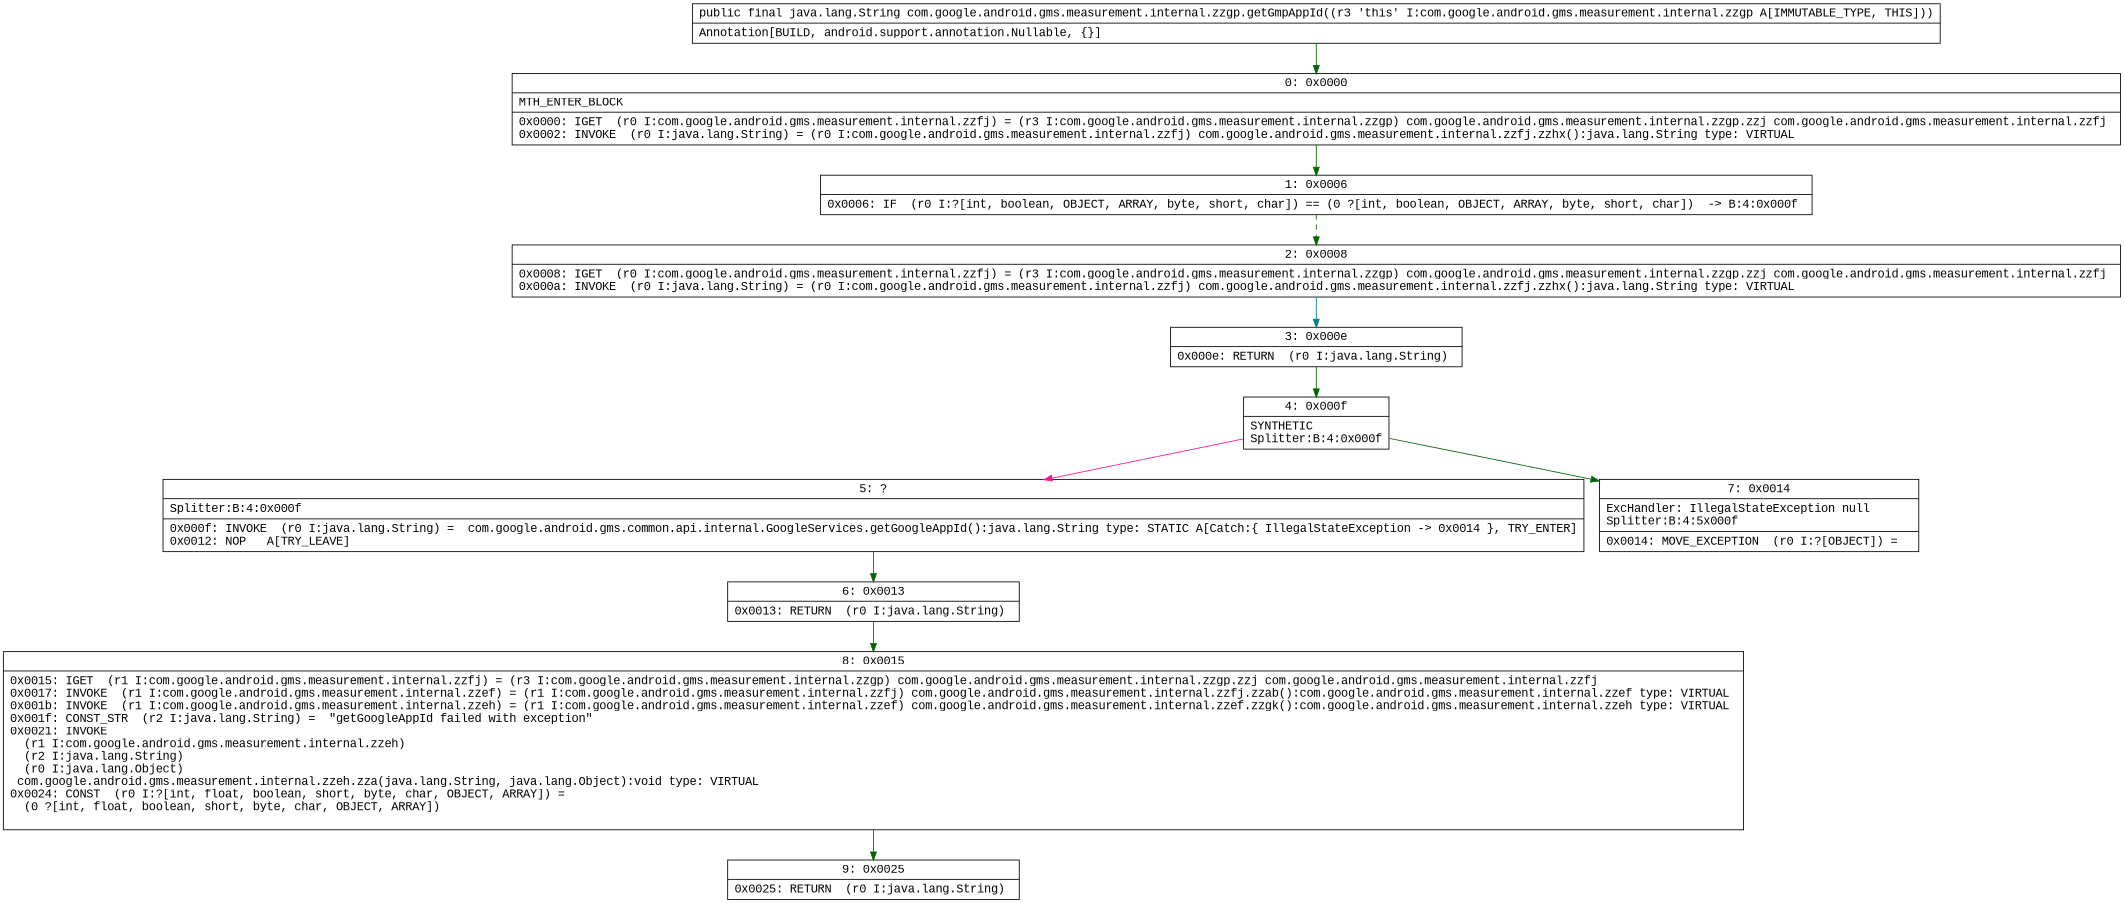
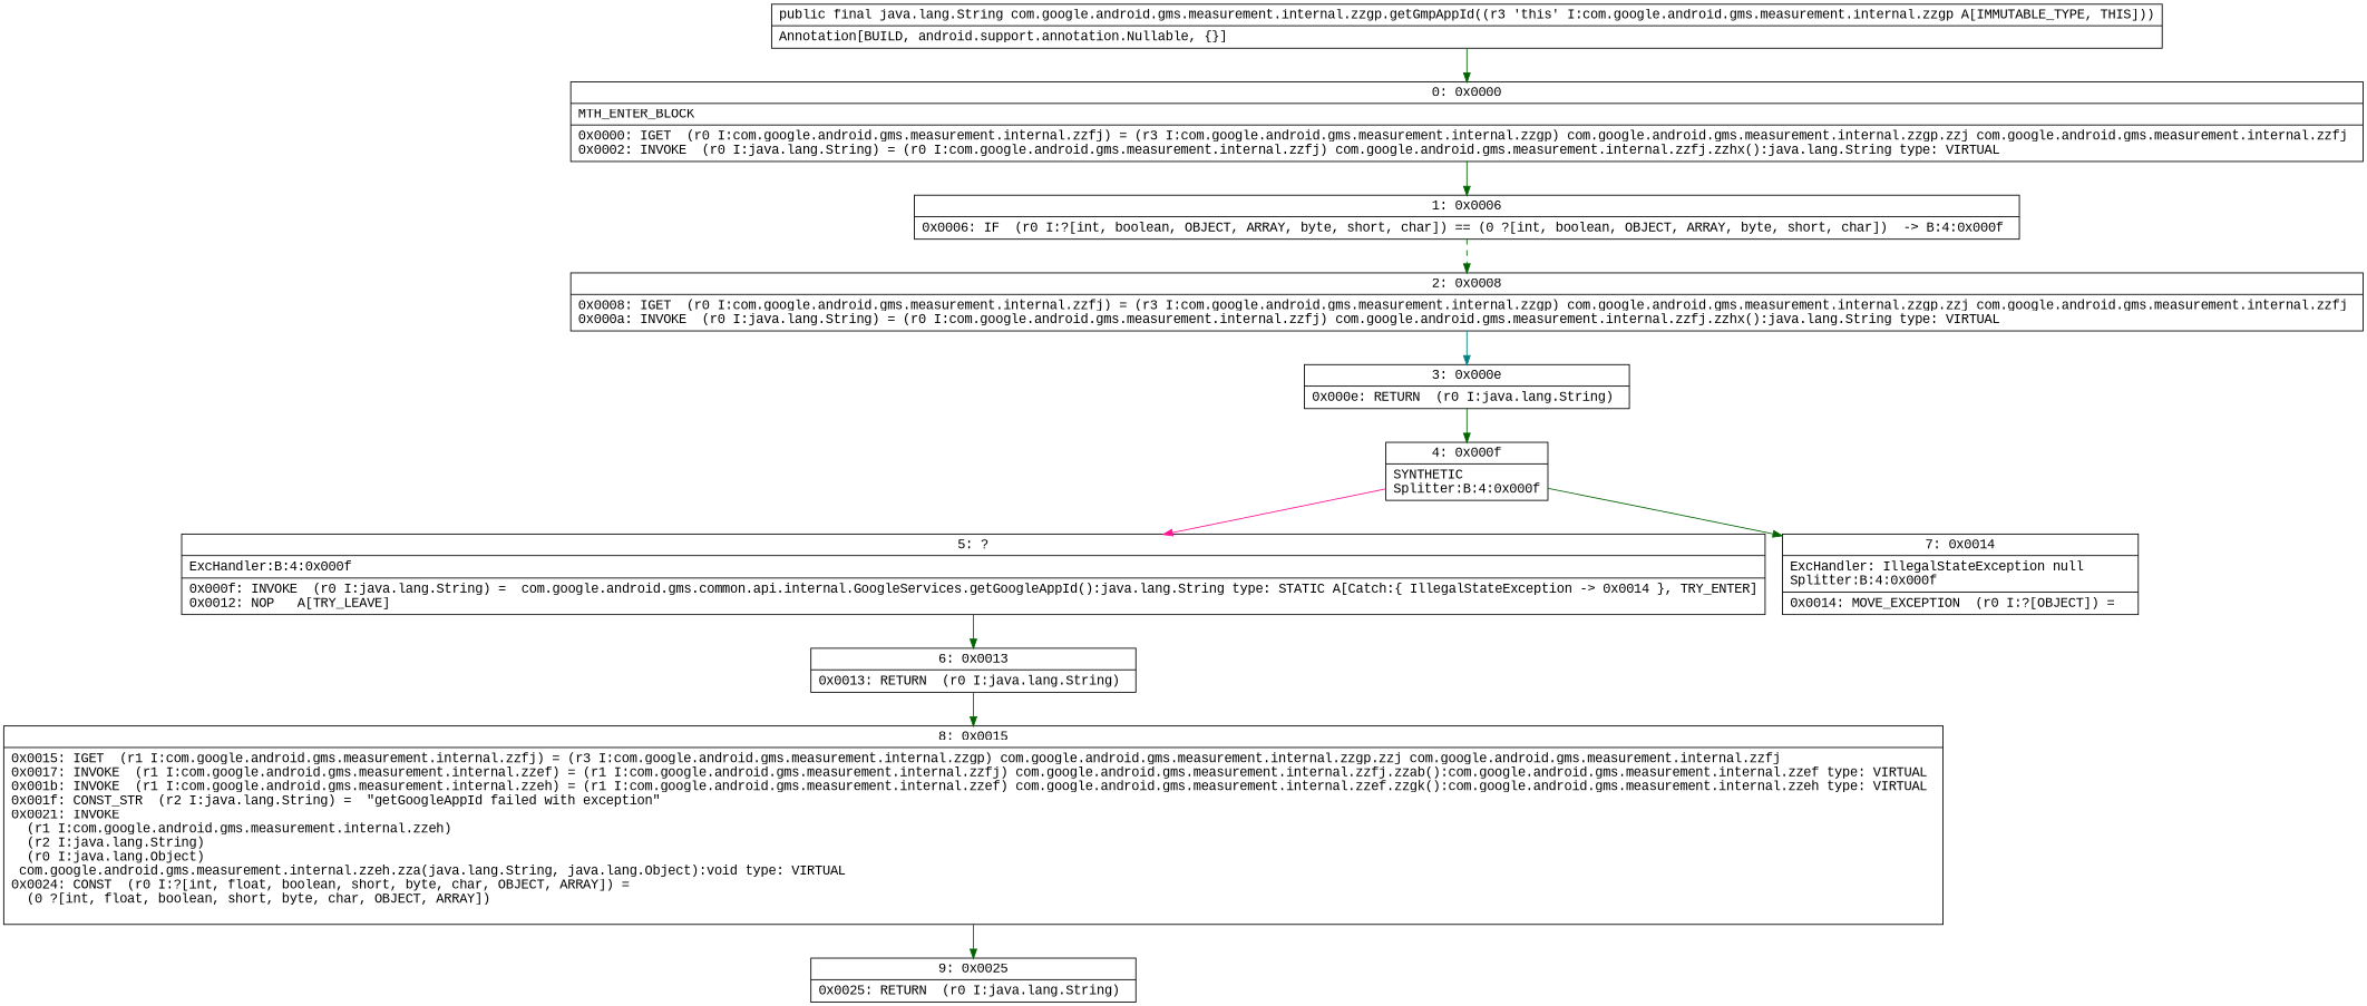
  digraph {
    fontname="Liberation Mono"
    node [fontname="Liberation Mono" shape=record]
    edge [color=darkgreen fontname="Liberation Mono"]
    n1 [label="{0\:\ 0x0000|MTH_ENTER_BLOCK\l|0x0000: IGET  (r0 I:com.google.android.gms.measurement.internal.zzfj) = (r3 I:com.google.android.gms.measurement.internal.zzgp) com.google.android.gms.measurement.internal.zzgp.zzj com.google.android.gms.measurement.internal.zzfj \l0x0002: INVOKE  (r0 I:java.lang.String) = (r0 I:com.google.android.gms.measurement.internal.zzfj) com.google.android.gms.measurement.internal.zzfj.zzhx():java.lang.String type: VIRTUAL \l}"]
    n2 [label="{1\:\ 0x0006|0x0006: IF  (r0 I:?[int, boolean, OBJECT, ARRAY, byte, short, char]) == (0 ?[int, boolean, OBJECT, ARRAY, byte, short, char])  \-\> B:4:0x000f \l}"]
    n3 [label="{2\:\ 0x0008|0x0008: IGET  (r0 I:com.google.android.gms.measurement.internal.zzfj) = (r3 I:com.google.android.gms.measurement.internal.zzgp) com.google.android.gms.measurement.internal.zzgp.zzj com.google.android.gms.measurement.internal.zzfj \l0x000a: INVOKE  (r0 I:java.lang.String) = (r0 I:com.google.android.gms.measurement.internal.zzfj) com.google.android.gms.measurement.internal.zzfj.zzhx():java.lang.String type: VIRTUAL \l}"]
    n4 [label="{3\:\ 0x000e|0x000e: RETURN  (r0 I:java.lang.String) \l}"]
    n5 [label="{4\:\ 0x000f|SYNTHETIC\lSplitter:B:4:0x000f\l}"]
-   n6 [label="{5\:\ ?|Splitter:B:4:0x000f\l|0x000f: INVOKE  (r0 I:java.lang.String) =  com.google.android.gms.common.api.internal.GoogleServices.getGoogleAppId():java.lang.String type: STATIC A[Catch:\{ IllegalStateException \-\> 0x0014 \}, TRY_ENTER]\l0x0012: NOP   A[TRY_LEAVE]\l}"]
-   n7 [label="{7\:\ 0x0014|ExcHandler: IllegalStateException null\lSplitter:B:4:5x000f\l|0x0014: MOVE_EXCEPTION  (r0 I:?[OBJECT]) =  \l}"]
+   n6 [label="{5\:\ ?|ExcHandler:B:4:0x000f\l|0x000f: INVOKE  (r0 I:java.lang.String) =  com.google.android.gms.common.api.internal.GoogleServices.getGoogleAppId():java.lang.String type: STATIC A[Catch:\{ IllegalStateException \-\> 0x0014 \}, TRY_ENTER]\l0x0012: NOP   A[TRY_LEAVE]\l}"]
+   n7 [label="{7\:\ 0x0014|ExcHandler: IllegalStateException null\lSplitter:B:4:0x000f\l|0x0014: MOVE_EXCEPTION  (r0 I:?[OBJECT]) =  \l}"]
    n8 [label="{6\:\ 0x0013|0x0013: RETURN  (r0 I:java.lang.String) \l}"]
    n9 [label="{8\:\ 0x0015|0x0015: IGET  (r1 I:com.google.android.gms.measurement.internal.zzfj) = (r3 I:com.google.android.gms.measurement.internal.zzgp) com.google.android.gms.measurement.internal.zzgp.zzj com.google.android.gms.measurement.internal.zzfj \l0x0017: INVOKE  (r1 I:com.google.android.gms.measurement.internal.zzef) = (r1 I:com.google.android.gms.measurement.internal.zzfj) com.google.android.gms.measurement.internal.zzfj.zzab():com.google.android.gms.measurement.internal.zzef type: VIRTUAL \l0x001b: INVOKE  (r1 I:com.google.android.gms.measurement.internal.zzeh) = (r1 I:com.google.android.gms.measurement.internal.zzef) com.google.android.gms.measurement.internal.zzef.zzgk():com.google.android.gms.measurement.internal.zzeh type: VIRTUAL \l0x001f: CONST_STR  (r2 I:java.lang.String) =  \"getGoogleAppId failed with exception\" \l0x0021: INVOKE  \l  (r1 I:com.google.android.gms.measurement.internal.zzeh)\l  (r2 I:java.lang.String)\l  (r0 I:java.lang.Object)\l com.google.android.gms.measurement.internal.zzeh.zza(java.lang.String, java.lang.Object):void type: VIRTUAL \l0x0024: CONST  (r0 I:?[int, float, boolean, short, byte, char, OBJECT, ARRAY]) = \l  (0 ?[int, float, boolean, short, byte, char, OBJECT, ARRAY])\l \l}"]
    n10 [label="{9\:\ 0x0025|0x0025: RETURN  (r0 I:java.lang.String) \l}"]
    n11 [label="{public final java.lang.String com.google.android.gms.measurement.internal.zzgp.getGmpAppId((r3 'this' I:com.google.android.gms.measurement.internal.zzgp A[IMMUTABLE_TYPE, THIS]))  | Annotation[BUILD, android.support.annotation.Nullable, \{\}]\l}"]
    n1 -> n2
    n2 -> n3 [style=dashed]
    n3 -> n4 [color=teal]
    n4 -> n5
    n5 -> n6 [color=deeppink]
    n5 -> n7
    n6 -> n8
    n8 -> n9
    n9 -> n10
    n11 -> n1
  }
